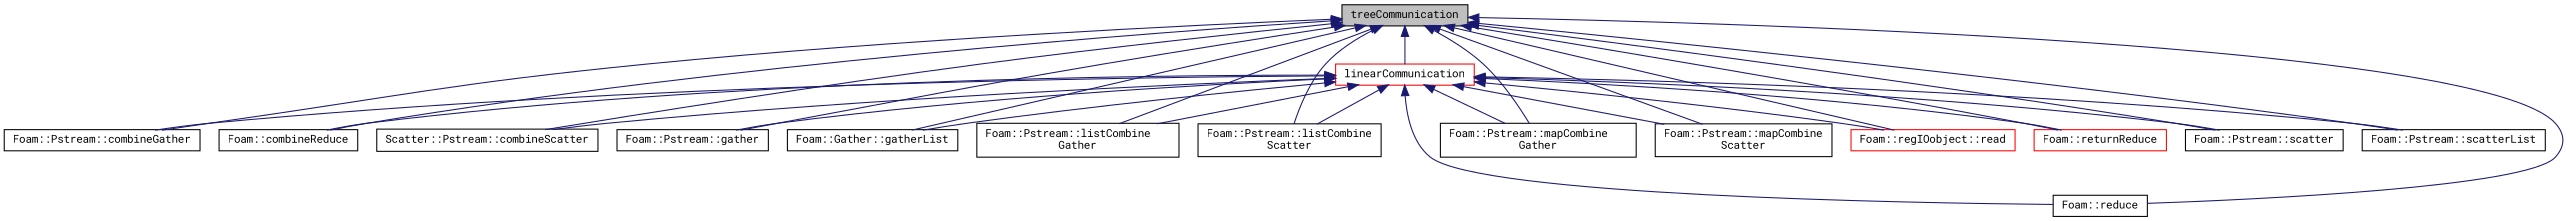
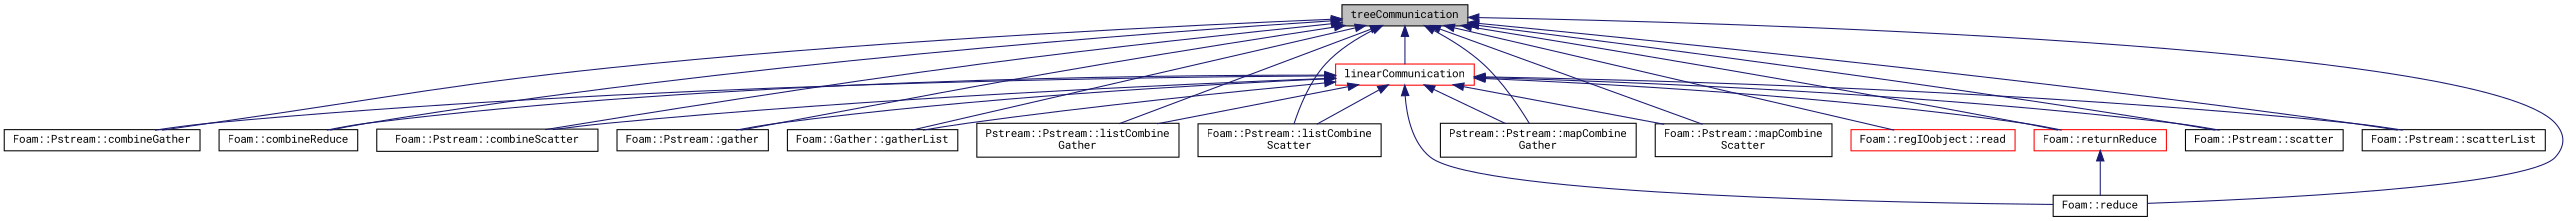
  digraph {
    fontname="Roboto Mono"
    rankdir=TB
    node [color=black fontname="Roboto Mono" fontsize=10 shape=record]
    edge [color=midnightblue dir=back fontname="Roboto Mono" fontsize=10 labelfontname=FreeSans labelfontsize=10 style=solid]
    n1 [fillcolor=grey75 fontcolor=black height=0.2 label=treeCommunication style=filled width=0.4]
    n2 [height=0.2 label="Foam::Pstream::combineGather" width=0.4]
    n3 [height=0.2 label="Foam::combineReduce" width=0.4]
-   n4 [height=0.2 label="Scatter::Pstream::combineScatter" width=0.4]
+   n4 [height=0.2 label="Foam::Pstream::combineScatter" width=0.4]
    n5 [height=0.2 label="Foam::Pstream::gather" width=0.4]
    n6 [height=0.2 label="Foam::Gather::gatherList" width=0.4]
    n7 [color=red height=0.2 label=linearCommunication width=0.4]
-   n8 [height=0.2 label="Foam::Pstream::listCombine\lGather" width=0.4]
+   n8 [height=0.2 label="Pstream::Pstream::listCombine\lGather" width=0.4]
    n9 [height=0.2 label="Foam::Pstream::listCombine\lScatter" width=0.4]
-   n10 [height=0.2 label="Foam::Pstream::mapCombine\lGather" width=0.4]
+   n10 [height=0.2 label="Pstream::Pstream::mapCombine\lGather" width=0.4]
    n11 [height=0.2 label="Foam::Pstream::mapCombine\lScatter" width=0.4]
    n12 [color=red height=0.2 label="Foam::regIOobject::read" width=0.4]
    n13 [height=0.2 label="Foam::reduce" width=0.4]
    n14 [color=red height=0.2 label="Foam::returnReduce" width=0.4]
    n15 [height=0.2 label="Foam::Pstream::scatter" width=0.4]
    n16 [height=0.2 label="Foam::Pstream::scatterList" width=0.4]
    n1 -> n2
    n1 -> n3
    n1 -> n4
    n1 -> n5
    n1 -> n6
    n1 -> n7
    n1 -> n8
    n1 -> n9
    n1 -> n10
    n1 -> n11
    n1 -> n12
    n1 -> n13
    n1 -> n14
    n1 -> n15
    n1 -> n16
    n7 -> n2
    n7 -> n3
    n7 -> n4
    n7 -> n5
    n7 -> n6
    n7 -> n8
    n7 -> n9
    n7 -> n10
    n7 -> n11
-   n7 -> n12
    n7 -> n13
    n7 -> n14
    n7 -> n15
    n7 -> n16
+   n14 -> n13
  }
